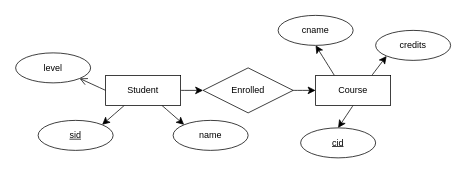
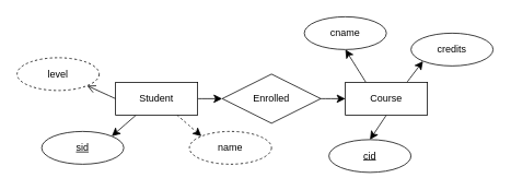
  <mxCell id="0" />
  <mxCell id="1" parent="0" />
  <mxCell id="2" style="edgeStyle=none;curved=1;rounded=0;orthogonalLoop=1;jettySize=auto;html=1;exitX=0.25;exitY=0;exitDx=0;exitDy=0;entryX=0.5;entryY=1;entryDx=0;entryDy=0;fontSize=12;startSize=8;endSize=8;" parent="1" source="5" target="13" edge="1"><mxGeometry relative="1" as="geometry" /></mxCell>
  <mxCell id="3" style="edgeStyle=none;curved=1;rounded=0;orthogonalLoop=1;jettySize=auto;html=1;exitX=0.5;exitY=1;exitDx=0;exitDy=0;entryX=0.5;entryY=0;entryDx=0;entryDy=0;fontSize=12;startSize=8;endSize=8;" parent="1" source="5" target="12" edge="1"><mxGeometry relative="1" as="geometry" /></mxCell>
  <mxCell id="4" style="edgeStyle=none;curved=1;rounded=0;orthogonalLoop=1;jettySize=auto;html=1;exitX=0.75;exitY=0;exitDx=0;exitDy=0;entryX=0;entryY=1;entryDx=0;entryDy=0;fontSize=12;startSize=8;endSize=8;" parent="1" source="5" target="14" edge="1"><mxGeometry relative="1" as="geometry" /></mxCell>
  <mxCell id="5" value="Course" style="whiteSpace=wrap;html=1;align=center;" parent="1" vertex="1"><mxGeometry x="420" y="100" width="100" height="40" as="geometry" /></mxCell>
  <mxCell id="6" style="edgeStyle=none;curved=1;rounded=0;orthogonalLoop=1;jettySize=auto;html=1;exitX=0;exitY=0.5;exitDx=0;exitDy=0;entryX=1;entryY=1;entryDx=0;entryDy=0;fontSize=12;startSize=8;endSize=8;endArrow=open;" parent="1" source="10" target="15" edge="1"><mxGeometry relative="1" as="geometry" /></mxCell>
  <mxCell id="7" style="edgeStyle=none;curved=1;rounded=0;orthogonalLoop=1;jettySize=auto;html=1;exitX=0.25;exitY=1;exitDx=0;exitDy=0;entryX=1;entryY=0;entryDx=0;entryDy=0;fontSize=12;startSize=8;endSize=8;" parent="1" source="10" target="11" edge="1"><mxGeometry relative="1" as="geometry" /></mxCell>
- <mxCell id="8" style="edgeStyle=none;curved=1;rounded=0;orthogonalLoop=1;jettySize=auto;html=1;exitX=0.75;exitY=1;exitDx=0;exitDy=0;entryX=0;entryY=0;entryDx=0;entryDy=0;fontSize=12;startSize=8;endSize=8;" parent="1" source="10" target="16" edge="1"><mxGeometry relative="1" as="geometry" /></mxCell>
+ <mxCell id="8" style="edgeStyle=none;curved=1;rounded=0;orthogonalLoop=1;jettySize=auto;html=1;exitX=0.75;exitY=1;exitDx=0;exitDy=0;entryX=0;entryY=0;entryDx=0;entryDy=0;fontSize=12;startSize=8;endSize=8;dashed=1;" parent="1" source="10" target="16" edge="1"><mxGeometry relative="1" as="geometry" /></mxCell>
  <mxCell id="9" style="edgeStyle=none;curved=1;rounded=0;orthogonalLoop=1;jettySize=auto;html=1;exitX=1;exitY=0.5;exitDx=0;exitDy=0;entryX=0;entryY=0.5;entryDx=0;entryDy=0;fontSize=12;startSize=8;endSize=8;" parent="1" source="10" target="18" edge="1"><mxGeometry relative="1" as="geometry" /></mxCell>
  <mxCell id="10" value="Student" style="whiteSpace=wrap;html=1;align=center;" parent="1" vertex="1"><mxGeometry x="140" y="100" width="100" height="40" as="geometry" /></mxCell>
  <mxCell id="11" value="sid" style="ellipse;whiteSpace=wrap;html=1;align=center;fontStyle=4;" parent="1" vertex="1"><mxGeometry x="50" y="160" width="100" height="40" as="geometry" /></mxCell>
  <mxCell id="12" value="cid" style="ellipse;whiteSpace=wrap;html=1;align=center;fontStyle=4;" parent="1" vertex="1"><mxGeometry x="400" y="170" width="100" height="40" as="geometry" /></mxCell>
  <mxCell id="13" value="cname" style="ellipse;whiteSpace=wrap;html=1;align=center;" parent="1" vertex="1"><mxGeometry x="370" y="20" width="100" height="40" as="geometry" /></mxCell>
  <mxCell id="14" value="credits" style="ellipse;whiteSpace=wrap;html=1;align=center;" parent="1" vertex="1"><mxGeometry x="500" y="40" width="100" height="40" as="geometry" /></mxCell>
- <mxCell id="15" value="level" style="ellipse;whiteSpace=wrap;html=1;align=center;" parent="1" vertex="1"><mxGeometry x="20" y="70" width="100" height="40" as="geometry" /></mxCell>
- <mxCell id="16" value="name" style="ellipse;whiteSpace=wrap;html=1;align=center;" parent="1" vertex="1"><mxGeometry x="230" y="160" width="100" height="40" as="geometry" /></mxCell>
+ <mxCell id="15" value="level" style="ellipse;whiteSpace=wrap;html=1;align=center;dashed=1;" parent="1" vertex="1"><mxGeometry x="20" y="70" width="100" height="40" as="geometry" /></mxCell>
+ <mxCell id="16" value="name" style="ellipse;whiteSpace=wrap;html=1;align=center;dashed=1;" parent="1" vertex="1"><mxGeometry x="230" y="160" width="100" height="40" as="geometry" /></mxCell>
  <mxCell id="17" style="edgeStyle=none;curved=1;rounded=0;orthogonalLoop=1;jettySize=auto;html=1;exitX=1;exitY=0.5;exitDx=0;exitDy=0;entryX=0;entryY=0.5;entryDx=0;entryDy=0;fontSize=12;startSize=8;endSize=8;" parent="1" source="18" target="5" edge="1"><mxGeometry relative="1" as="geometry" /></mxCell>
  <mxCell id="18" value="Enrolled" style="shape=rhombus;perimeter=rhombusPerimeter;whiteSpace=wrap;html=1;align=center;" parent="1" vertex="1"><mxGeometry x="270" y="90" width="120" height="60" as="geometry" /></mxCell>
